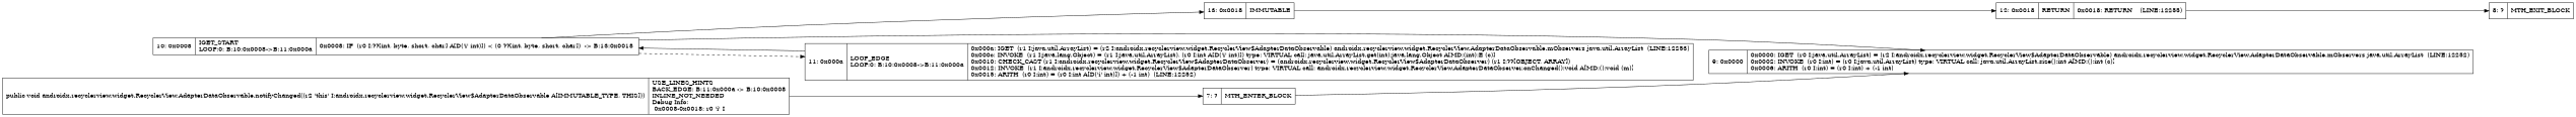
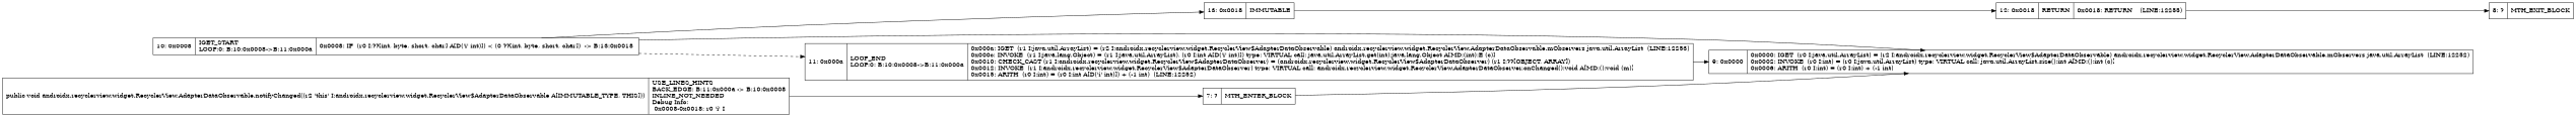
  digraph {
    rankdir=LR
    node [shape=record]
    n1 [label="{7\:\ ?|MTH_ENTER_BLOCK\l}"]
    n2 [label="{9\:\ 0x0000|0x0000: IGET  (r0 I:java.util.ArrayList) = (r2 I:androidx.recyclerview.widget.RecyclerView$AdapterDataObservable) androidx.recyclerview.widget.RecyclerView.AdapterDataObservable.mObservers java.util.ArrayList  (LINE:12252)\l0x0002: INVOKE  (r0 I:int) = (r0 I:java.util.ArrayList) type: VIRTUAL call: java.util.ArrayList.size():int A[MD:():int (c)]\l0x0006: ARITH  (r0 I:int) = (r0 I:int) + (\-1 int) \l}"]
    n3 [label="{10\:\ 0x0008|IGET_START\lLOOP:0: B:10:0x0008\-\>B:11:0x000a\l|0x0008: IF  (r0 I:??[int, byte, short, char] A[D('i' int)]) \< (0 ??[int, byte, short, char])  \-\> B:13:0x0018 \l}"]
-   n4 [label="{11\:\ 0x000a|LOOP_EDGE\lLOOP:0: B:10:0x0008\-\>B:11:0x000a\l|0x000a: IGET  (r1 I:java.util.ArrayList) = (r2 I:androidx.recyclerview.widget.RecyclerView$AdapterDataObservable) androidx.recyclerview.widget.RecyclerView.AdapterDataObservable.mObservers java.util.ArrayList  (LINE:12253)\l0x000c: INVOKE  (r1 I:java.lang.Object) = (r1 I:java.util.ArrayList), (r0 I:int A[D('i' int)]) type: VIRTUAL call: java.util.ArrayList.get(int):java.lang.Object A[MD:(int):E (c)]\l0x0010: CHECK_CAST (r1 I:androidx.recyclerview.widget.RecyclerView$AdapterDataObserver) = (androidx.recyclerview.widget.RecyclerView$AdapterDataObserver) (r1 I:??[OBJECT, ARRAY]) \l0x0012: INVOKE  (r1 I:androidx.recyclerview.widget.RecyclerView$AdapterDataObserver) type: VIRTUAL call: androidx.recyclerview.widget.RecyclerView.AdapterDataObserver.onChanged():void A[MD:():void (m)]\l0x0015: ARITH  (r0 I:int) = (r0 I:int A[D('i' int)]) + (\-1 int)  (LINE:12252)\l}"]
+   n4 [label="{11\:\ 0x000a|LOOP_END\lLOOP:0: B:10:0x0008\-\>B:11:0x000a\l|0x000a: IGET  (r1 I:java.util.ArrayList) = (r2 I:androidx.recyclerview.widget.RecyclerView$AdapterDataObservable) androidx.recyclerview.widget.RecyclerView.AdapterDataObservable.mObservers java.util.ArrayList  (LINE:12253)\l0x000c: INVOKE  (r1 I:java.lang.Object) = (r1 I:java.util.ArrayList), (r0 I:int A[D('i' int)]) type: VIRTUAL call: java.util.ArrayList.get(int):java.lang.Object A[MD:(int):E (c)]\l0x0010: CHECK_CAST (r1 I:androidx.recyclerview.widget.RecyclerView$AdapterDataObserver) = (androidx.recyclerview.widget.RecyclerView$AdapterDataObserver) (r1 I:??[OBJECT, ARRAY]) \l0x0012: INVOKE  (r1 I:androidx.recyclerview.widget.RecyclerView$AdapterDataObserver) type: VIRTUAL call: androidx.recyclerview.widget.RecyclerView.AdapterDataObserver.onChanged():void A[MD:():void (m)]\l0x0015: ARITH  (r0 I:int) = (r0 I:int A[D('i' int)]) + (\-1 int)  (LINE:12252)\l}"]
    n5 [label="{13\:\ 0x0018|IMMUTABLE\l}"]
    n6 [label="{12\:\ 0x0018|RETURN\l|0x0018: RETURN    (LINE:12255)\l}"]
    n7 [label="{8\:\ ?|MTH_EXIT_BLOCK\l}"]
    n8 [label="{public void androidx.recyclerview.widget.RecyclerView.AdapterDataObservable.notifyChanged((r2 'this' I:androidx.recyclerview.widget.RecyclerView$AdapterDataObservable A[IMMUTABLE_TYPE, THIS]))  | USE_LINES_HINTS\lBACK_EDGE: B:11:0x000a \-\> B:10:0x0008\lINLINE_NOT_NEEDED\lDebug Info:\l  0x0008\-0x0018: r0 'i' I\l}"]
    n1 -> n2
    n3 -> n2
    n3 -> n4 [style=dashed]
    n3 -> n5
-   n4 -> n3
+   n4 -> n2
    n5 -> n6
    n6 -> n7
    n8 -> n1
  }
